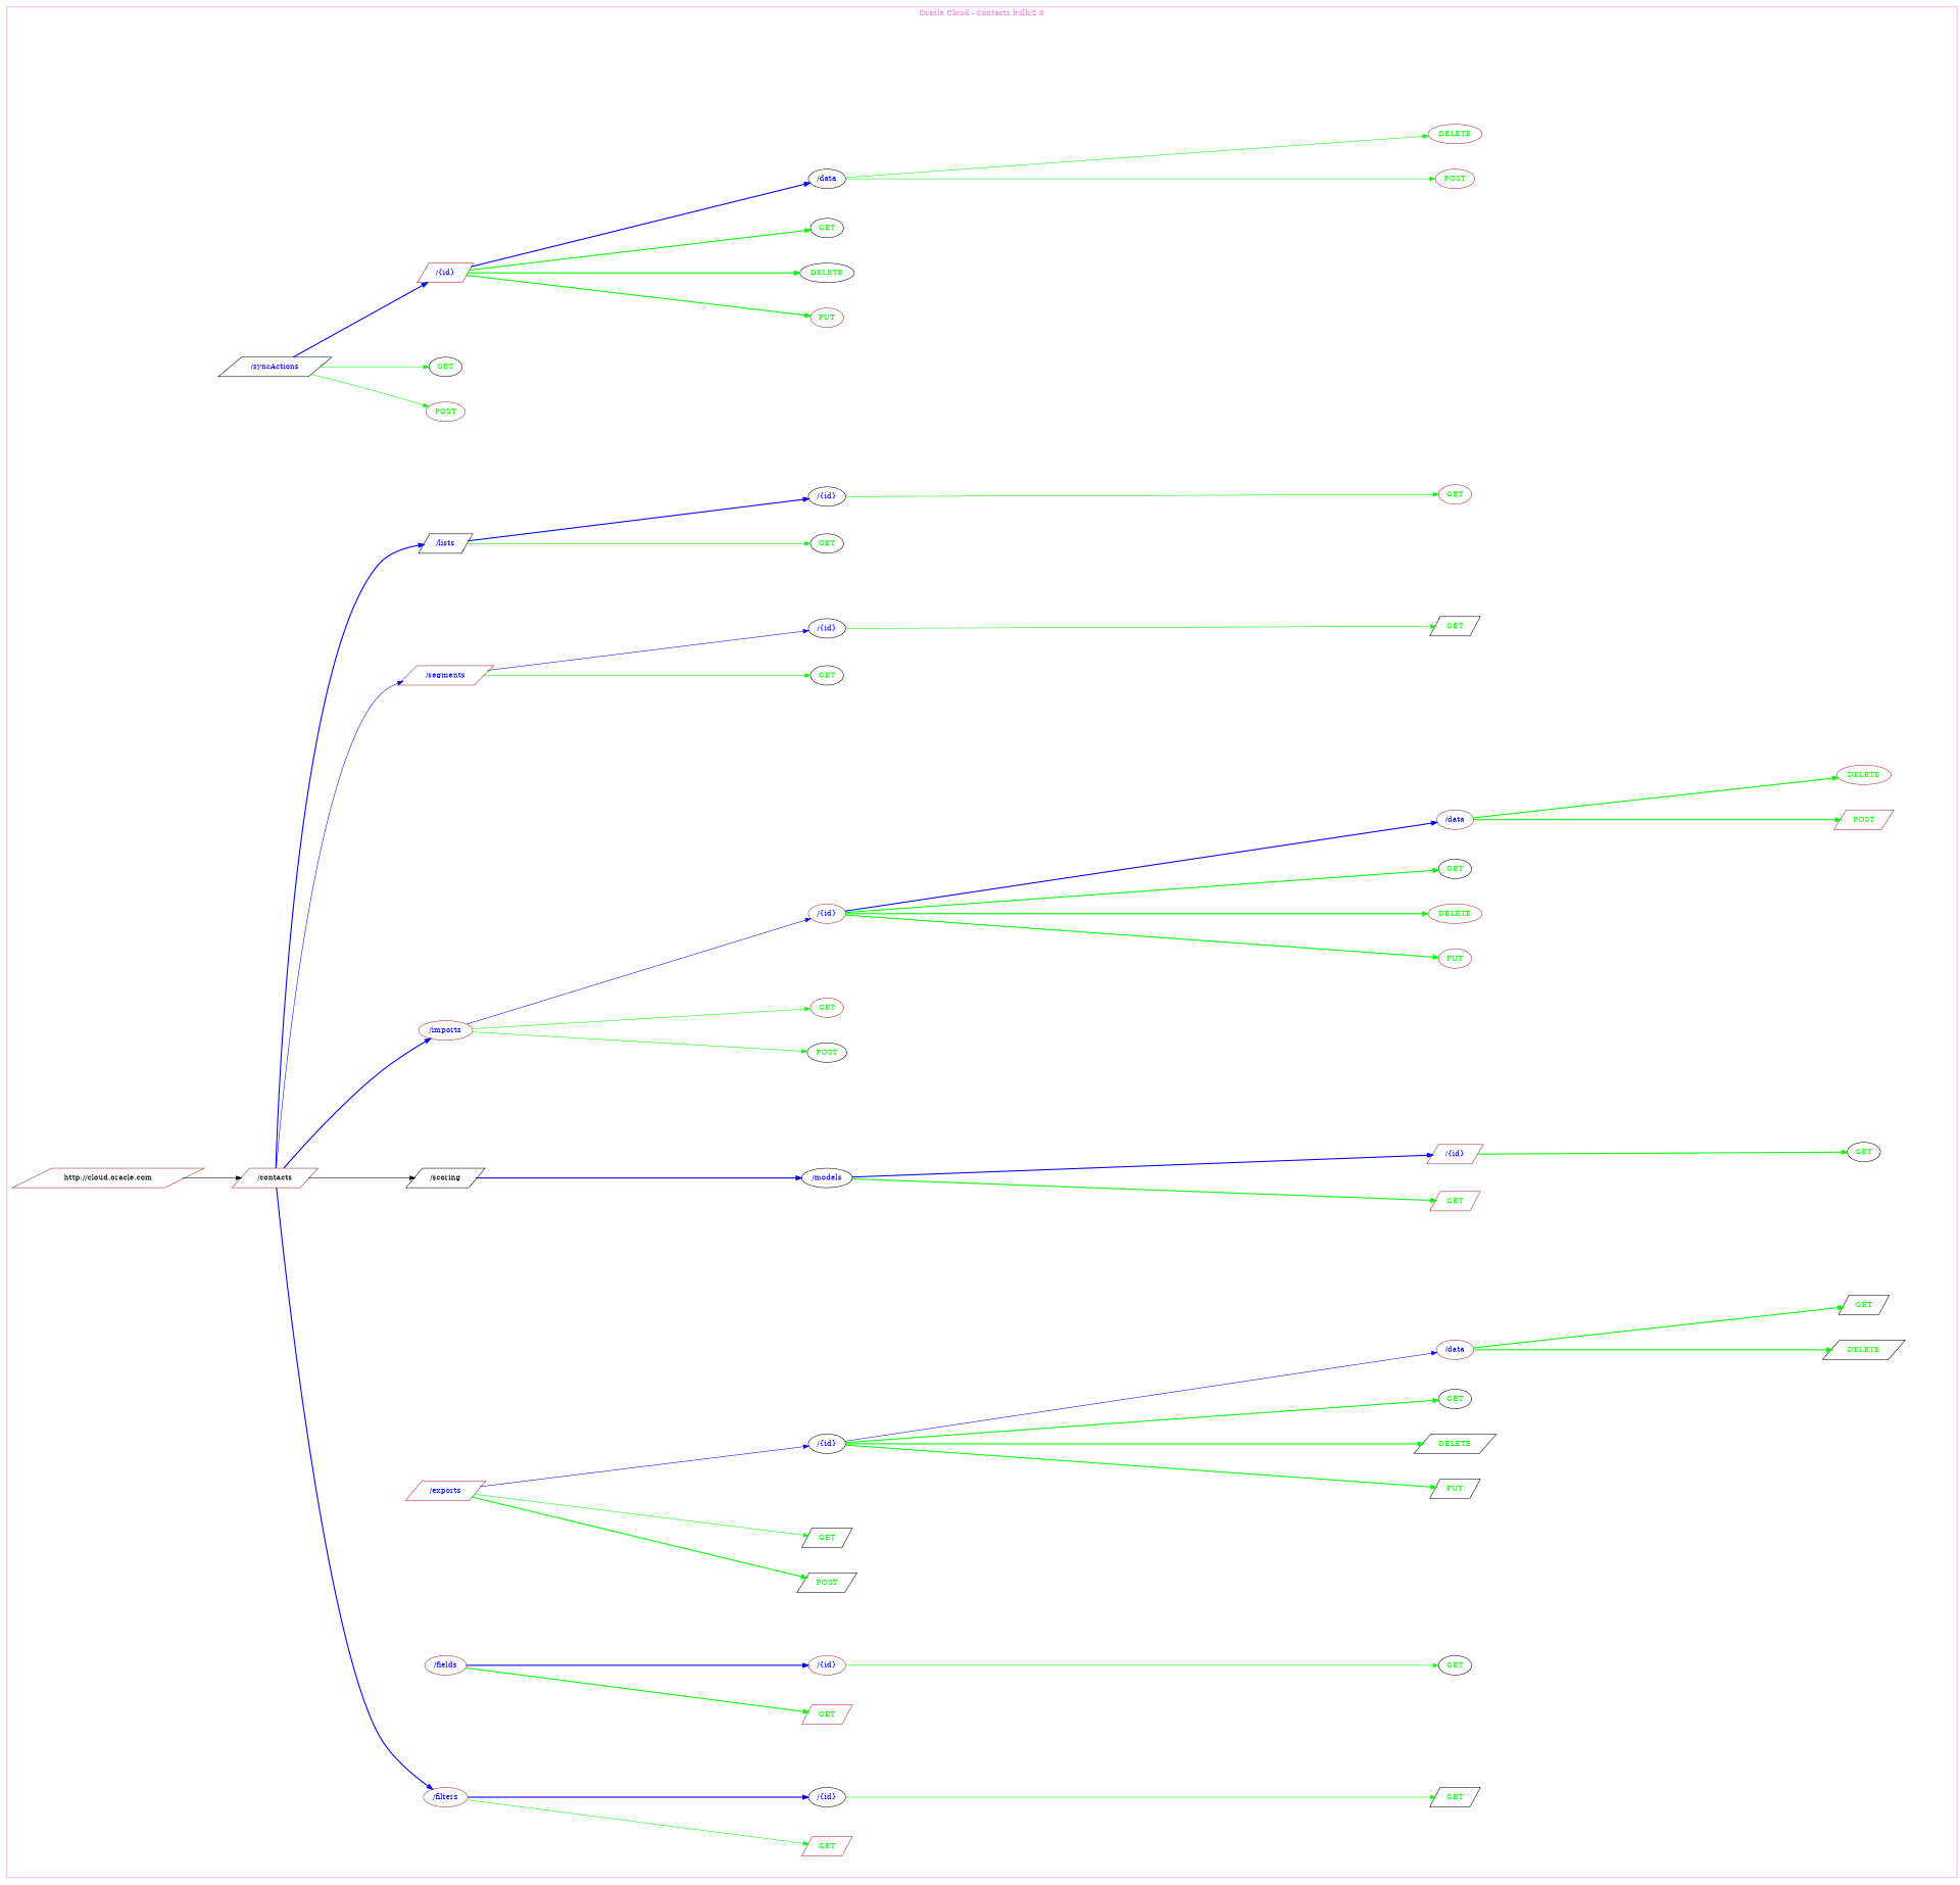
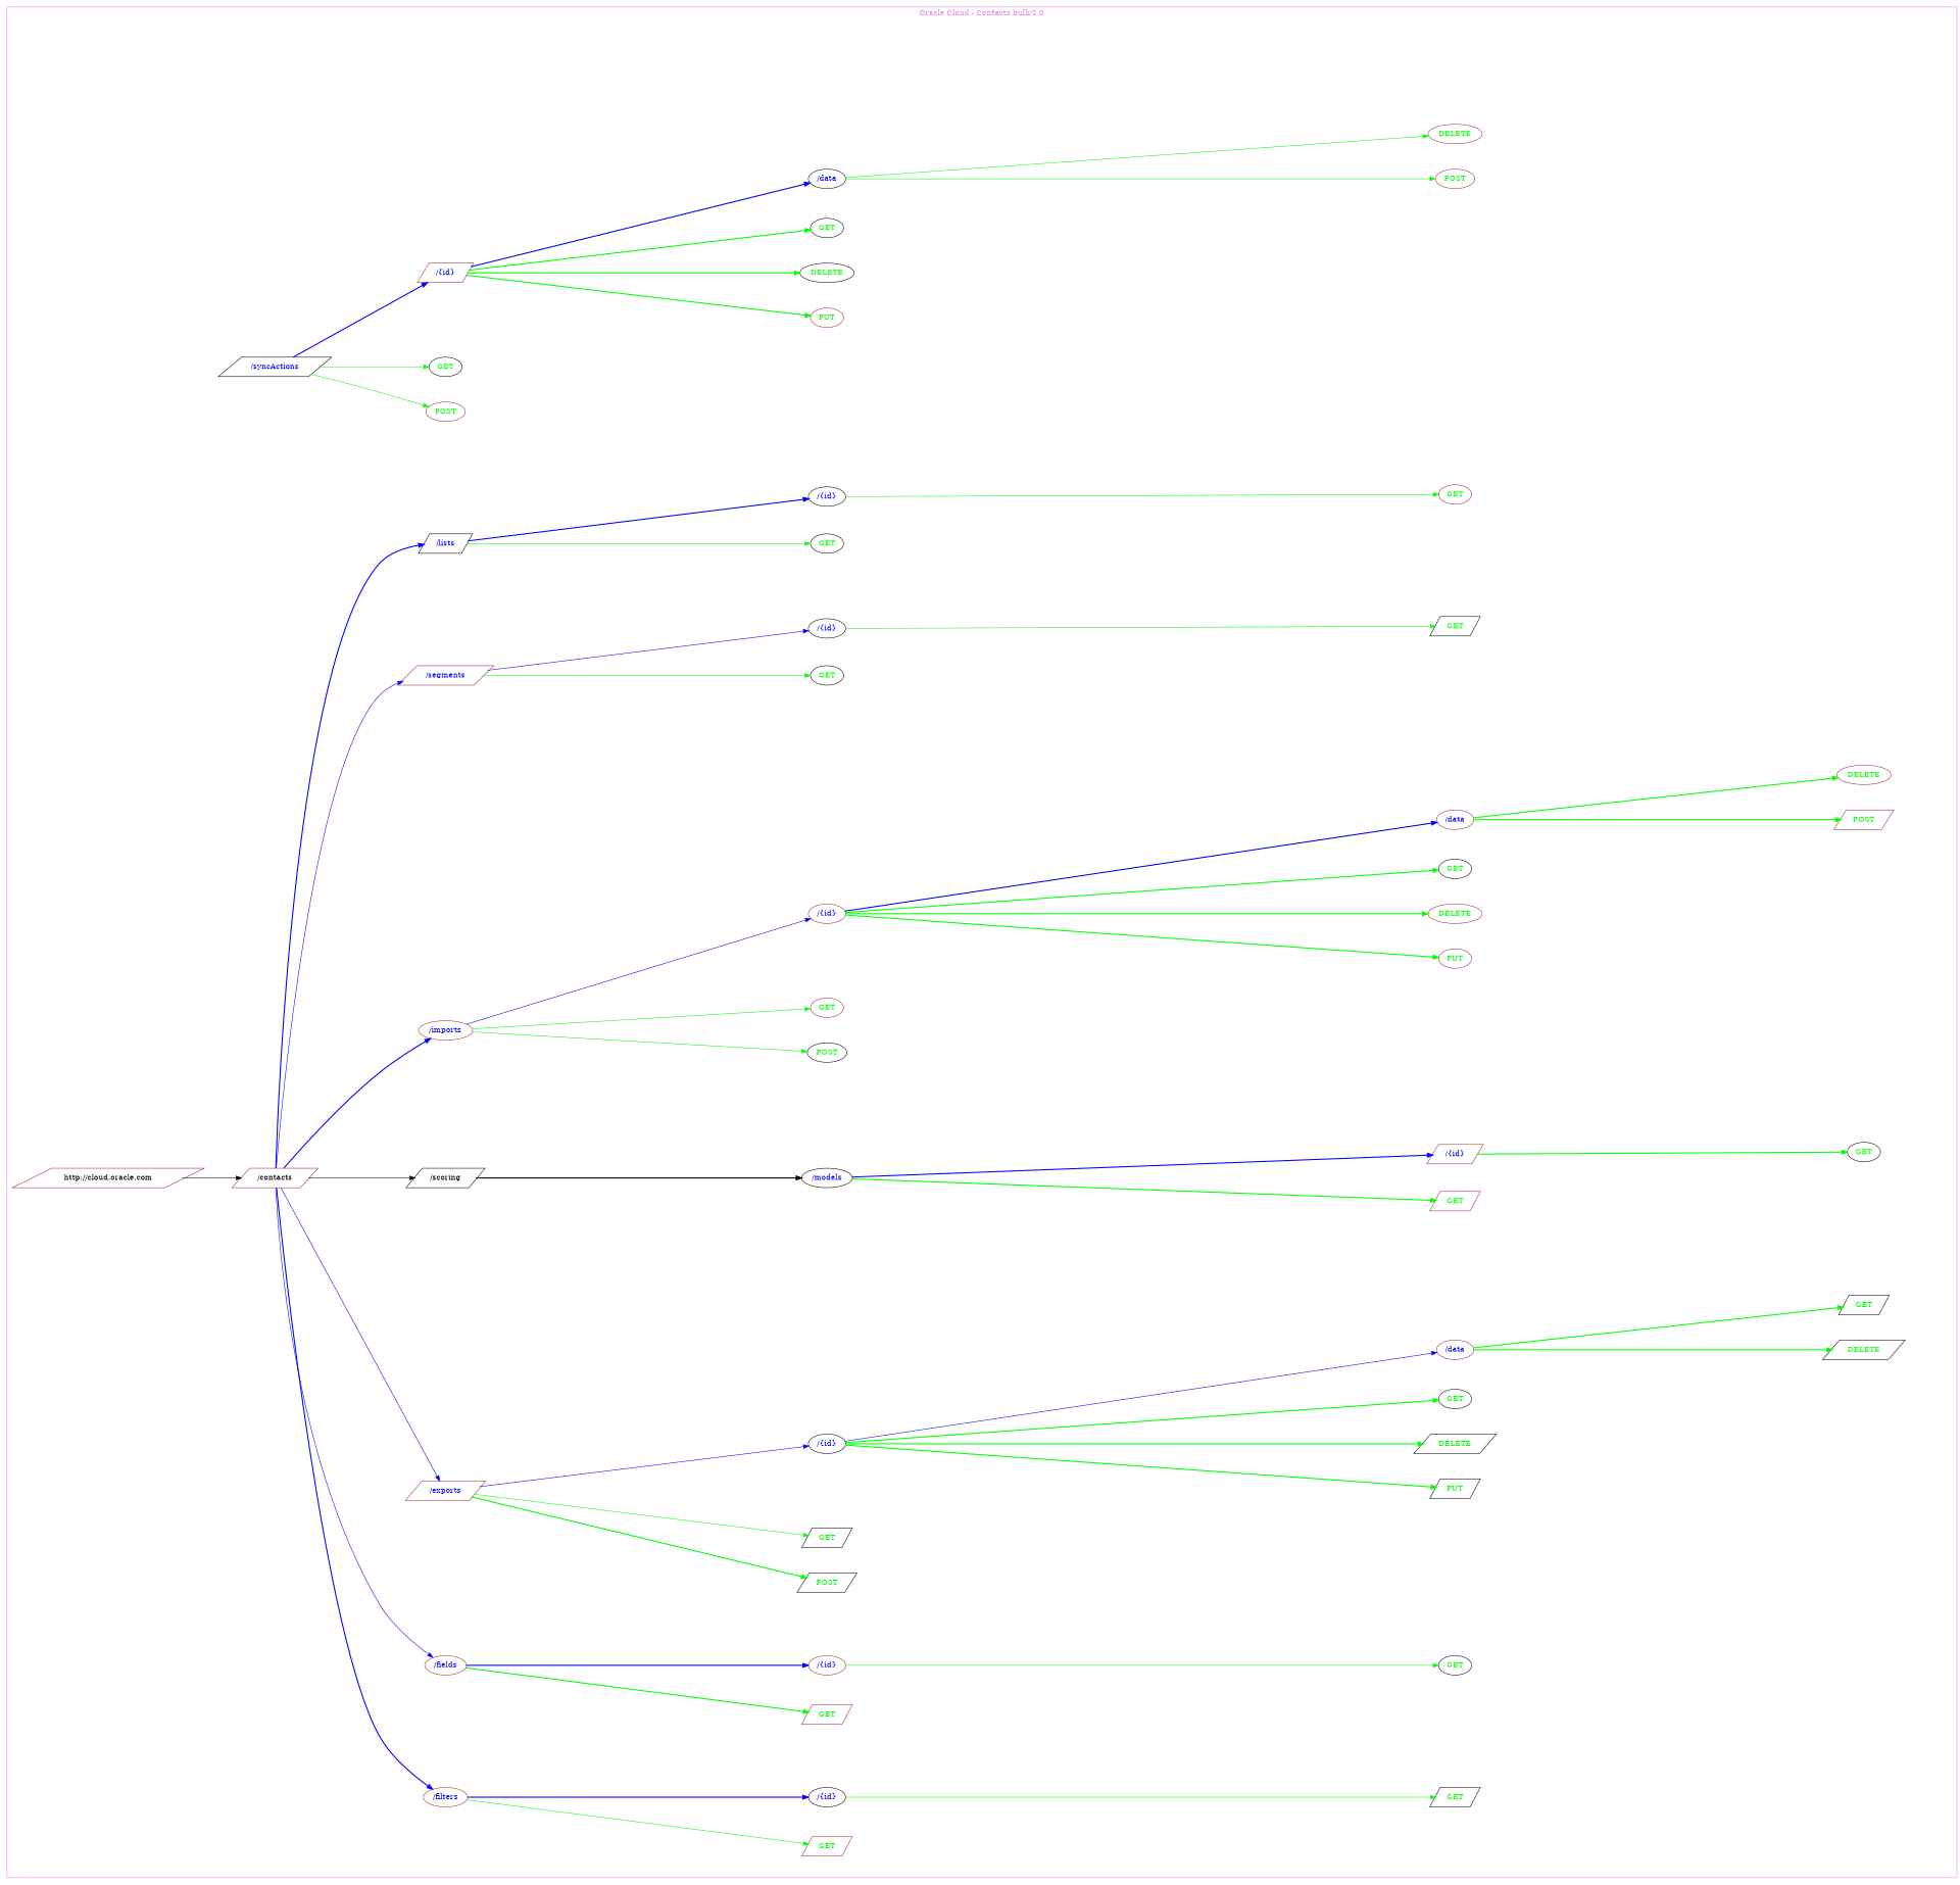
  digraph {
    rankdir=LR
    node [color=black fontcolor=green shape=ellipse]
    edge [color=green fontcolor=green style=bold]
    n1 [color=brown label=GET shape=parallelogram]
    n2 [label=GET shape=parallelogram]
    n3 [fontcolor=blue label="/{id}"]
    n4 [color=brown fontcolor=blue label="/filters"]
    n5 [color=brown label=POST]
    n6 [label=GET]
    n7 [color=brown label=PUT]
    n8 [label=DELETE]
    n9 [label=GET]
    n10 [color=brown label=POST]
    n11 [color=brown label=DELETE]
    n12 [fontcolor=blue label="/data"]
    n13 [color=brown fontcolor=blue label="/{id}" shape=parallelogram]
    n14 [fontcolor=blue label="/syncActions" shape=parallelogram]
    n15 [color=brown label=GET shape=parallelogram]
    n16 [label=GET]
    n17 [color=brown fontcolor=blue label="/{id}"]
    n18 [color=brown fontcolor=blue label="/fields"]
    n19 [label=POST shape=parallelogram]
    n20 [label=GET shape=parallelogram]
    n21 [label=PUT shape=parallelogram]
    n22 [label=DELETE shape=parallelogram]
    n23 [label=GET]
    n24 [label=DELETE shape=parallelogram]
    n25 [label=GET shape=parallelogram]
    n26 [color=brown fontcolor=blue label="/data"]
    n27 [fontcolor=blue label="/{id}"]
    n28 [color=brown fontcolor=blue label="/exports" shape=parallelogram]
    n29 [color=brown label=GET shape=parallelogram]
    n30 [label=GET]
    n31 [color=brown fontcolor=blue label="/{id}" shape=parallelogram]
    n32 [fontcolor=blue label="/models"]
    n33 [fontcolor=black label="/scoring" shape=parallelogram]
    n34 [label=POST]
    n35 [color=brown label=GET]
    n36 [color=brown label=PUT]
    n37 [color=brown label=DELETE]
    n38 [label=GET]
    n39 [color=brown label=POST shape=parallelogram]
    n40 [color=brown label=DELETE]
    n41 [color=brown fontcolor=blue label="/data"]
    n42 [color=brown fontcolor=blue label="/{id}"]
    n43 [color=brown fontcolor=blue label="/imports"]
    n44 [label=GET]
    n45 [label=GET shape=parallelogram]
    n46 [fontcolor=blue label="/{id}"]
    n47 [color=brown fontcolor=blue label="/segments" shape=parallelogram]
    n48 [label=GET]
    n49 [color=brown label=GET]
    n50 [fontcolor=blue label="/{id}"]
    n51 [fontcolor=blue label="/lists" shape=parallelogram]
    n52 [color=brown fontcolor=black label="/contacts" shape=parallelogram]
    n53 [color=brown fontcolor=black label="http://cloud.oracle.com" shape=parallelogram]
    subgraph cluster_1 {
      color=violet
      fontcolor=violet
      label="Oracle Cloud - Contacts bulk/2.0"
      subgraph cluster_2 {
        color=white
        fontcolor=white
        label="Oracle Cloud - Contacts bulk/2.0"
        n53
        subgraph cluster_3 {
          color=white
          fontcolor=white
          label="Oracle Cloud - Contacts bulk/2.0"
          n52
          subgraph cluster_4 {
            color=white
            fontcolor=white
            label="Oracle Cloud - Contacts bulk/2.0"
            n4
            subgraph cluster_5 {
              color=white
              fontcolor=white
              label="Oracle Cloud - Contacts bulk/2.0"
              n1
            }
            subgraph cluster_6 {
              color=white
              fontcolor=white
              label="Oracle Cloud - Contacts bulk/2.0"
              n3
              subgraph cluster_7 {
                color=white
                fontcolor=white
                label="Oracle Cloud - Contacts bulk/2.0"
                n2
              }
            }
          }
          subgraph cluster_8 {
            color=white
            fontcolor=white
            label="Oracle Cloud - Contacts bulk/2.0"
            n14
            subgraph cluster_9 {
              color=white
              fontcolor=white
              label="Oracle Cloud - Contacts bulk/2.0"
              n5
            }
            subgraph cluster_10 {
              color=white
              fontcolor=white
              label="Oracle Cloud - Contacts bulk/2.0"
              n6
            }
            subgraph cluster_11 {
              color=white
              fontcolor=white
              label="Oracle Cloud - Contacts bulk/2.0"
              n13
              subgraph cluster_12 {
                color=white
                fontcolor=white
                label="Oracle Cloud - Contacts bulk/2.0"
                n7
              }
              subgraph cluster_13 {
                color=white
                fontcolor=white
                label="Oracle Cloud - Contacts bulk/2.0"
                n8
              }
              subgraph cluster_14 {
                color=white
                fontcolor=white
                label="Oracle Cloud - Contacts bulk/2.0"
                n9
              }
              subgraph cluster_15 {
                color=white
                fontcolor=white
                label="Oracle Cloud - Contacts bulk/2.0"
                n12
                subgraph cluster_16 {
                  color=white
                  fontcolor=white
                  label="Oracle Cloud - Contacts bulk/2.0"
                  n10
                }
                subgraph cluster_17 {
                  color=white
                  fontcolor=white
                  label="Oracle Cloud - Contacts bulk/2.0"
                  n11
                }
              }
            }
          }
          subgraph cluster_18 {
            color=white
            fontcolor=white
            label="Oracle Cloud - Contacts bulk/2.0"
            n18
            subgraph cluster_19 {
              color=white
              fontcolor=white
              label="Oracle Cloud - Contacts bulk/2.0"
              n15
            }
            subgraph cluster_20 {
              color=white
              fontcolor=white
              label="Oracle Cloud - Contacts bulk/2.0"
              n17
              subgraph cluster_21 {
                color=white
                fontcolor=white
                label="Oracle Cloud - Contacts bulk/2.0"
                n16
              }
            }
          }
          subgraph cluster_22 {
            color=white
            fontcolor=white
            label="Oracle Cloud - Contacts bulk/2.0"
            n28
            subgraph cluster_23 {
              color=white
              fontcolor=white
              label="Oracle Cloud - Contacts bulk/2.0"
              n19
            }
            subgraph cluster_24 {
              color=white
              fontcolor=white
              label="Oracle Cloud - Contacts bulk/2.0"
              n20
            }
            subgraph cluster_25 {
              color=white
              fontcolor=white
              label="Oracle Cloud - Contacts bulk/2.0"
              n27
              subgraph cluster_26 {
                color=white
                fontcolor=white
                label="Oracle Cloud - Contacts bulk/2.0"
                n21
              }
              subgraph cluster_27 {
                color=white
                fontcolor=white
                label="Oracle Cloud - Contacts bulk/2.0"
                n22
              }
              subgraph cluster_28 {
                color=white
                fontcolor=white
                label="Oracle Cloud - Contacts bulk/2.0"
                n23
              }
              subgraph cluster_29 {
                color=white
                fontcolor=white
                label="Oracle Cloud - Contacts bulk/2.0"
                n26
                subgraph cluster_30 {
                  color=white
                  fontcolor=white
                  label="Oracle Cloud - Contacts bulk/2.0"
                  n24
                }
                subgraph cluster_31 {
                  color=white
                  fontcolor=white
                  label="Oracle Cloud - Contacts bulk/2.0"
                  n25
                }
              }
            }
          }
          subgraph cluster_32 {
            color=white
            fontcolor=white
            label="Oracle Cloud - Contacts bulk/2.0"
            n33
            subgraph cluster_33 {
              color=white
              fontcolor=white
              label="Oracle Cloud - Contacts bulk/2.0"
              n32
              subgraph cluster_34 {
                color=white
                fontcolor=white
                label="Oracle Cloud - Contacts bulk/2.0"
                n29
              }
              subgraph cluster_35 {
                color=white
                fontcolor=white
                label="Oracle Cloud - Contacts bulk/2.0"
                n31
                subgraph cluster_36 {
                  color=white
                  fontcolor=white
                  label="Oracle Cloud - Contacts bulk/2.0"
                  n30
                }
              }
            }
          }
          subgraph cluster_37 {
            color=white
            fontcolor=white
            label="Oracle Cloud - Contacts bulk/2.0"
            n43
            subgraph cluster_38 {
              color=white
              fontcolor=white
              label="Oracle Cloud - Contacts bulk/2.0"
              n34
            }
            subgraph cluster_39 {
              color=white
              fontcolor=white
              label="Oracle Cloud - Contacts bulk/2.0"
              n35
            }
            subgraph cluster_40 {
              color=white
              fontcolor=white
              label="Oracle Cloud - Contacts bulk/2.0"
              n42
              subgraph cluster_41 {
                color=white
                fontcolor=white
                label="Oracle Cloud - Contacts bulk/2.0"
                n36
              }
              subgraph cluster_42 {
                color=white
                fontcolor=white
                label="Oracle Cloud - Contacts bulk/2.0"
                n37
              }
              subgraph cluster_43 {
                color=white
                fontcolor=white
                label="Oracle Cloud - Contacts bulk/2.0"
                n38
              }
              subgraph cluster_44 {
                color=white
                fontcolor=white
                label="Oracle Cloud - Contacts bulk/2.0"
                n41
                subgraph cluster_45 {
                  color=white
                  fontcolor=white
                  label="Oracle Cloud - Contacts bulk/2.0"
                  n39
                }
                subgraph cluster_46 {
                  color=white
                  fontcolor=white
                  label="Oracle Cloud - Contacts bulk/2.0"
                  n40
                }
              }
            }
          }
          subgraph cluster_47 {
            color=white
            fontcolor=white
            label="Oracle Cloud - Contacts bulk/2.0"
            n47
            subgraph cluster_48 {
              color=white
              fontcolor=white
              label="Oracle Cloud - Contacts bulk/2.0"
              n44
            }
            subgraph cluster_49 {
              color=white
              fontcolor=white
              label="Oracle Cloud - Contacts bulk/2.0"
              n46
              subgraph cluster_50 {
                color=white
                fontcolor=white
                label="Oracle Cloud - Contacts bulk/2.0"
                n45
              }
            }
          }
          subgraph cluster_51 {
            color=white
            fontcolor=white
            label="Oracle Cloud - Contacts bulk/2.0"
            n51
            subgraph cluster_52 {
              color=white
              fontcolor=white
              label="Oracle Cloud - Contacts bulk/2.0"
              n48
            }
            subgraph cluster_53 {
              color=white
              fontcolor=white
              label="Oracle Cloud - Contacts bulk/2.0"
              n50
              subgraph cluster_54 {
                color=white
                fontcolor=white
                label="Oracle Cloud - Contacts bulk/2.0"
                n49
              }
            }
          }
        }
      }
    }
    n3 -> n2 [style=solid]
    n4 -> n1 [style=solid]
    n4 -> n3 [color=blue fontcolor=blue]
    n12 -> n10 [style=solid]
    n12 -> n11 [style=solid]
    n13 -> n7
    n13 -> n8
    n13 -> n9
    n13 -> n12 [color=blue fontcolor=blue]
    n14 -> n5 [style=solid]
    n14 -> n6 [style=solid]
    n14 -> n13 [color=blue fontcolor=blue]
    n17 -> n16 [style=solid]
    n18 -> n15
    n18 -> n17 [color=blue fontcolor=blue]
    n26 -> n24
    n26 -> n25
    n27 -> n21
    n27 -> n22
    n27 -> n23
    n27 -> n26 [color=blue fontcolor=blue style=solid]
    n28 -> n19
    n28 -> n20 [style=solid]
    n28 -> n27 [color=blue fontcolor=blue style=solid]
    n31 -> n30
    n32 -> n29
    n32 -> n31 [color=blue fontcolor=blue]
-   n33 -> n32 [color=blue fontcolor=blue]
+   n33 -> n32 [color=black fontcolor=blue]
    n41 -> n39
    n41 -> n40
    n42 -> n36
    n42 -> n37
    n42 -> n38
    n42 -> n41 [color=blue fontcolor=blue]
    n43 -> n34 [style=solid]
    n43 -> n35 [style=solid]
    n43 -> n42 [color=blue fontcolor=blue style=solid]
    n46 -> n45 [style=solid]
    n47 -> n44 [style=solid]
    n47 -> n46 [color=blue fontcolor=blue style=solid]
    n50 -> n49 [style=solid]
    n51 -> n48 [style=solid]
    n51 -> n50 [color=blue fontcolor=blue]
    n52 -> n4 [color=blue fontcolor=blue]
+   n52 -> n18 [color=blue fontcolor=blue style=solid]
+   n52 -> n28 [color=blue fontcolor=blue style=solid]
    n52 -> n33 [color=black fontcolor=black style=solid]
    n52 -> n43 [color=blue fontcolor=blue]
    n52 -> n47 [color=blue fontcolor=blue style=solid]
    n52 -> n51 [color=blue fontcolor=blue]
    n53 -> n52 [color=black fontcolor=black style=solid]
  }
